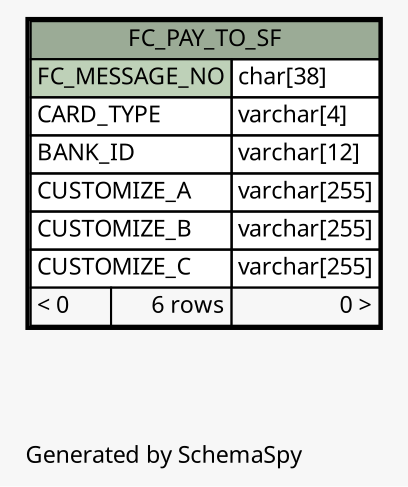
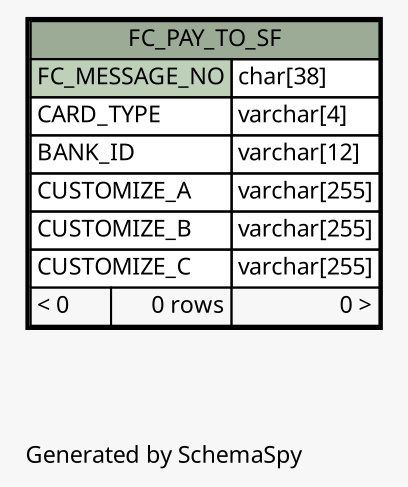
  digraph {
    bgcolor="#f7f7f7"
    fontname="Microsoft YaHei"
    fontsize=11
    label="\nGenerated by SchemaSpy"
    labeljust=l
    nodesep=0.18
    rankdir=RL
    ranksep=0.46
-   n1 [fontname="Microsoft YaHei" fontsize=11 label=<     <TABLE BORDER="2" CELLBORDER="1" CELLSPACING="0" BGCOLOR="#ffffff">       <TR><TD COLSPAN="3" BGCOLOR="#9bab96" ALIGN="CENTER">FC_PAY_TO_SF</TD></TR>       <TR><TD PORT="FC_MESSAGE_NO" COLSPAN="2" BGCOLOR="#bed1b8" ALIGN="LEFT">FC_MESSAGE_NO</TD><TD PORT="FC_MESSAGE_NO.type" ALIGN="LEFT">char[38]</TD></TR>       <TR><TD PORT="CARD_TYPE" COLSPAN="2" ALIGN="LEFT">CARD_TYPE</TD><TD PORT="CARD_TYPE.type" ALIGN="LEFT">varchar[4]</TD></TR>       <TR><TD PORT="BANK_ID" COLSPAN="2" ALIGN="LEFT">BANK_ID</TD><TD PORT="BANK_ID.type" ALIGN="LEFT">varchar[12]</TD></TR>       <TR><TD PORT="CUSTOMIZE_A" COLSPAN="2" ALIGN="LEFT">CUSTOMIZE_A</TD><TD PORT="CUSTOMIZE_A.type" ALIGN="LEFT">varchar[255]</TD></TR>       <TR><TD PORT="CUSTOMIZE_B" COLSPAN="2" ALIGN="LEFT">CUSTOMIZE_B</TD><TD PORT="CUSTOMIZE_B.type" ALIGN="LEFT">varchar[255]</TD></TR>       <TR><TD PORT="CUSTOMIZE_C" COLSPAN="2" ALIGN="LEFT">CUSTOMIZE_C</TD><TD PORT="CUSTOMIZE_C.type" ALIGN="LEFT">varchar[255]</TD></TR>       <TR><TD ALIGN="LEFT" BGCOLOR="#f7f7f7">&lt; 0</TD><TD ALIGN="RIGHT" BGCOLOR="#f7f7f7">6 rows</TD><TD ALIGN="RIGHT" BGCOLOR="#f7f7f7">0 &gt;</TD></TR>     </TABLE>> shape=plaintext]
+   n1 [fontname="Microsoft YaHei" fontsize=11 label=<     <TABLE BORDER="2" CELLBORDER="1" CELLSPACING="0" BGCOLOR="#ffffff">       <TR><TD COLSPAN="3" BGCOLOR="#9bab96" ALIGN="CENTER">FC_PAY_TO_SF</TD></TR>       <TR><TD PORT="FC_MESSAGE_NO" COLSPAN="2" BGCOLOR="#bed1b8" ALIGN="LEFT">FC_MESSAGE_NO</TD><TD PORT="FC_MESSAGE_NO.type" ALIGN="LEFT">char[38]</TD></TR>       <TR><TD PORT="CARD_TYPE" COLSPAN="2" ALIGN="LEFT">CARD_TYPE</TD><TD PORT="CARD_TYPE.type" ALIGN="LEFT">varchar[4]</TD></TR>       <TR><TD PORT="BANK_ID" COLSPAN="2" ALIGN="LEFT">BANK_ID</TD><TD PORT="BANK_ID.type" ALIGN="LEFT">varchar[12]</TD></TR>       <TR><TD PORT="CUSTOMIZE_A" COLSPAN="2" ALIGN="LEFT">CUSTOMIZE_A</TD><TD PORT="CUSTOMIZE_A.type" ALIGN="LEFT">varchar[255]</TD></TR>       <TR><TD PORT="CUSTOMIZE_B" COLSPAN="2" ALIGN="LEFT">CUSTOMIZE_B</TD><TD PORT="CUSTOMIZE_B.type" ALIGN="LEFT">varchar[255]</TD></TR>       <TR><TD PORT="CUSTOMIZE_C" COLSPAN="2" ALIGN="LEFT">CUSTOMIZE_C</TD><TD PORT="CUSTOMIZE_C.type" ALIGN="LEFT">varchar[255]</TD></TR>       <TR><TD ALIGN="LEFT" BGCOLOR="#f7f7f7">&lt; 0</TD><TD ALIGN="RIGHT" BGCOLOR="#f7f7f7">0 rows</TD><TD ALIGN="RIGHT" BGCOLOR="#f7f7f7">0 &gt;</TD></TR>     </TABLE>> shape=plaintext]
  }
